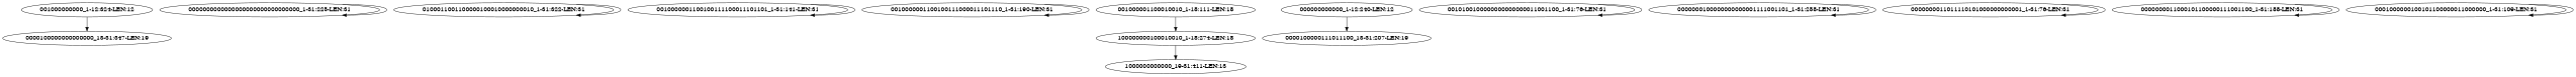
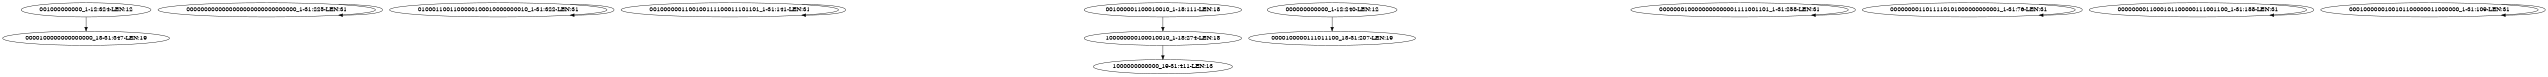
  digraph {
    "001000000000_1-12:324-LEN:12"
    "0000100000000000000_13-31:347-LEN:19"
    "0000000000000000000000000000000_1-31:225-LEN:31"
    "0100011001100000100010000000010_1-31:322-LEN:31"
    "0010000001100100111100011101101_1-31:141-LEN:31"
-   "0010000001100100111000011101110_1-31:190-LEN:31"
    "100000000100010010_1-18:274-LEN:18"
    "1000000000000_19-31:411-LEN:13"
    "000000000000_1-12:240-LEN:12"
    "0000100000111011100_13-31:207-LEN:19"
-   "0010100100000000000000011001100_1-31:76-LEN:31"
    "0000000100000000000001111001101_1-31:258-LEN:31"
    "0000000011011110101000000000001_1-31:76-LEN:31"
    "0000000011000101100000111001100_1-31:188-LEN:31"
    "0001000000100101100000011000000_1-31:109-LEN:31"
    "001000001100010010_1-18:111-LEN:18"
    "001000000000_1-12:324-LEN:12" -> "0000100000000000000_13-31:347-LEN:19"
    "0000000000000000000000000000000_1-31:225-LEN:31" -> "0000000000000000000000000000000_1-31:225-LEN:31"
    "0100011001100000100010000000010_1-31:322-LEN:31" -> "0100011001100000100010000000010_1-31:322-LEN:31"
    "0010000001100100111100011101101_1-31:141-LEN:31" -> "0010000001100100111100011101101_1-31:141-LEN:31"
-   "0010000001100100111000011101110_1-31:190-LEN:31" -> "0010000001100100111000011101110_1-31:190-LEN:31"
    "100000000100010010_1-18:274-LEN:18" -> "1000000000000_19-31:411-LEN:13"
    "000000000000_1-12:240-LEN:12" -> "0000100000111011100_13-31:207-LEN:19"
-   "0010100100000000000000011001100_1-31:76-LEN:31" -> "0010100100000000000000011001100_1-31:76-LEN:31"
    "0000000100000000000001111001101_1-31:258-LEN:31" -> "0000000100000000000001111001101_1-31:258-LEN:31"
    "0000000011011110101000000000001_1-31:76-LEN:31" -> "0000000011011110101000000000001_1-31:76-LEN:31"
    "0000000011000101100000111001100_1-31:188-LEN:31" -> "0000000011000101100000111001100_1-31:188-LEN:31"
    "0001000000100101100000011000000_1-31:109-LEN:31" -> "0001000000100101100000011000000_1-31:109-LEN:31"
    "001000001100010010_1-18:111-LEN:18" -> "100000000100010010_1-18:274-LEN:18"
  }
